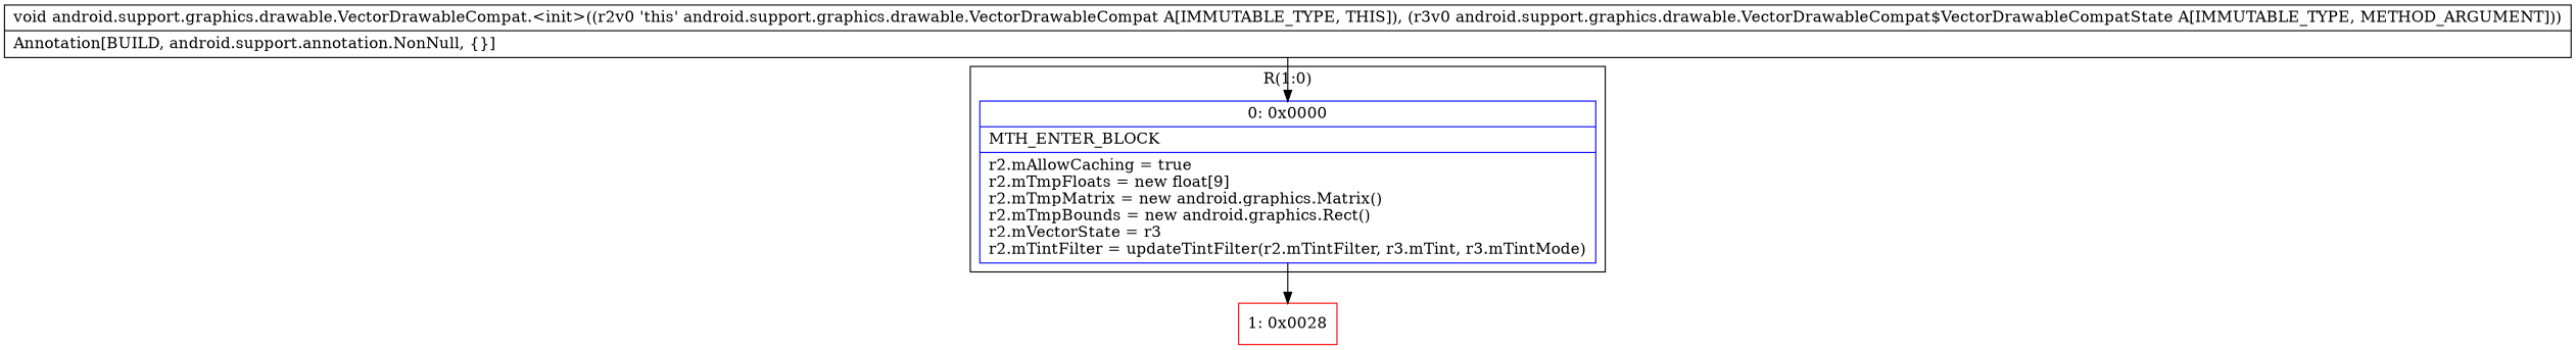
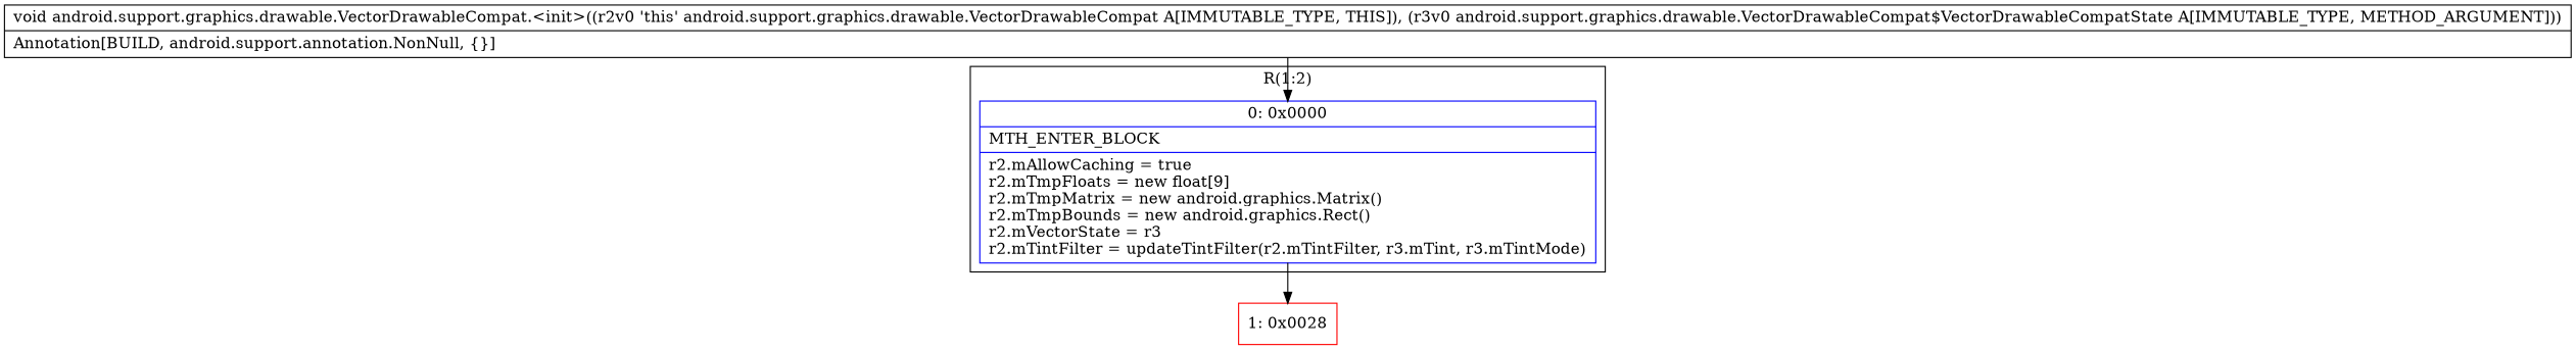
  digraph {
    fontname="DejaVu Serif"
    node [shape=record fontname="DejaVu Serif"]
    edge [fontname="DejaVu Serif"]
    n1 [color=blue label="{0\:\ 0x0000|MTH_ENTER_BLOCK\l|r2.mAllowCaching = true\lr2.mTmpFloats = new float[9]\lr2.mTmpMatrix = new android.graphics.Matrix()\lr2.mTmpBounds = new android.graphics.Rect()\lr2.mVectorState = r3\lr2.mTintFilter = updateTintFilter(r2.mTintFilter, r3.mTint, r3.mTintMode)\l}"]
    n2 [color=red label="{1\:\ 0x0028}"]
    n3 [label="{void android.support.graphics.drawable.VectorDrawableCompat.\<init\>((r2v0 'this' android.support.graphics.drawable.VectorDrawableCompat A[IMMUTABLE_TYPE, THIS]), (r3v0 android.support.graphics.drawable.VectorDrawableCompat$VectorDrawableCompatState A[IMMUTABLE_TYPE, METHOD_ARGUMENT]))  | Annotation[BUILD, android.support.annotation.NonNull, \{\}]\l}"]
    subgraph cluster_1 {
-     label="R(1:0)"
+     label="R(1:2)"
      n1
    }
    n1 -> n2
    n3 -> n1
  }
